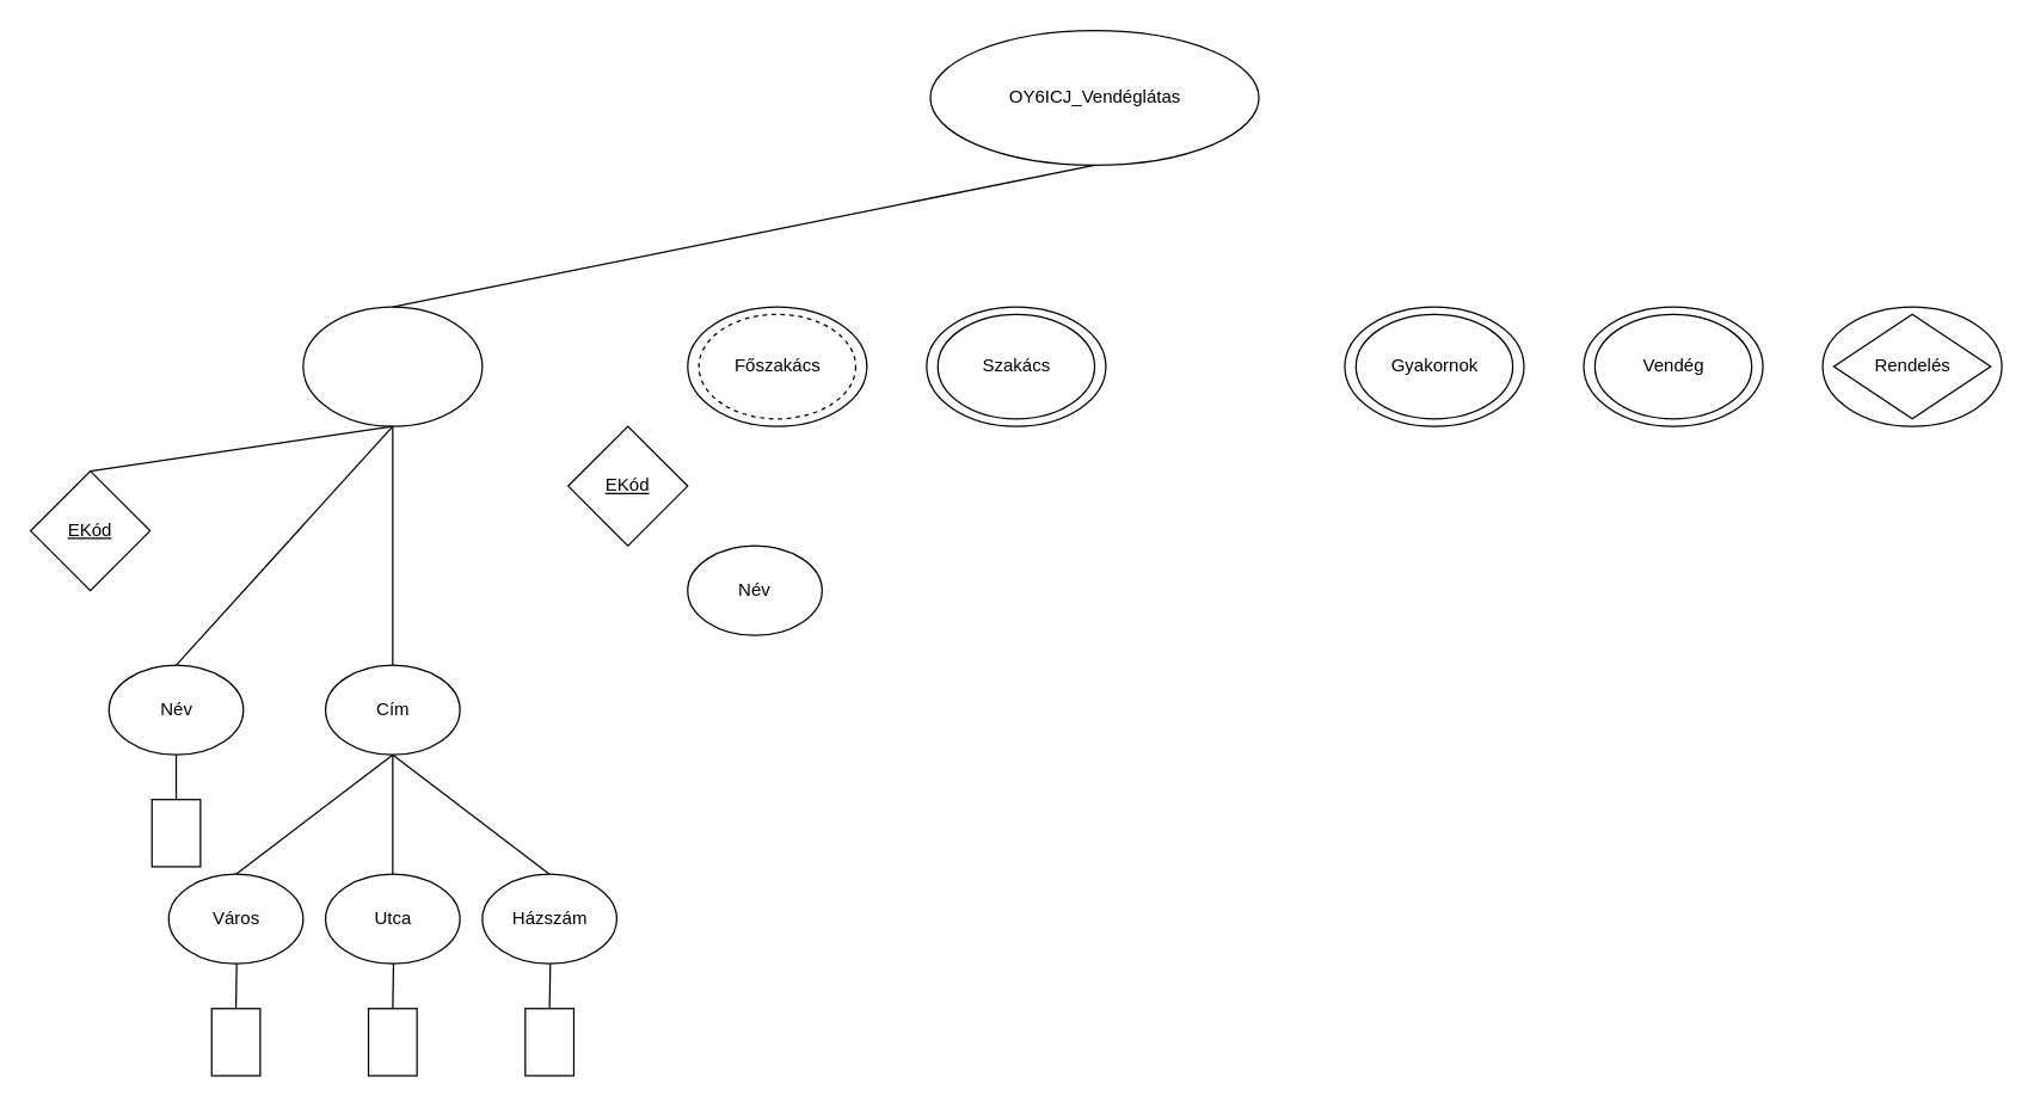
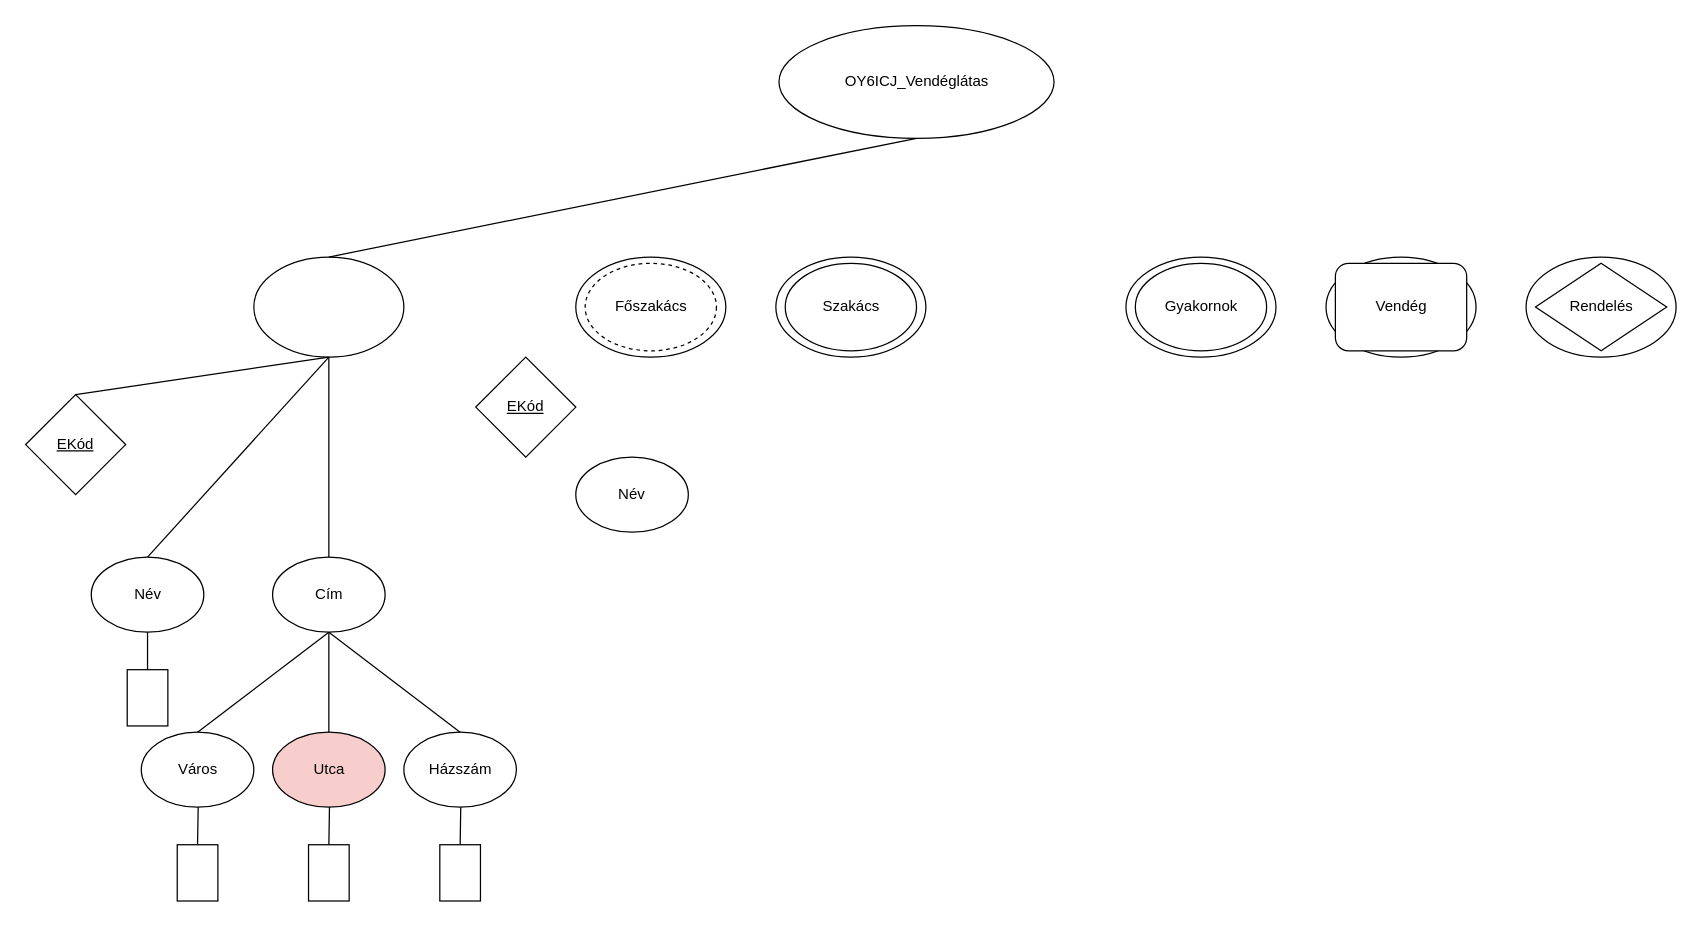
  <mxCell id="0" />
  <mxCell id="1" parent="0" />
  <mxCell id="2" value="" style="ellipse;whiteSpace=wrap;html=1;" vertex="1" parent="1"><mxGeometry x="202.5" y="205" width="120" height="80" as="geometry" /></mxCell>
  <mxCell id="3" value="OY6ICJ_Vendéglátas" style="ellipse;whiteSpace=wrap;html=1;" vertex="1" parent="1"><mxGeometry x="622.5" y="20" width="220" height="90" as="geometry" /></mxCell>
  <mxCell id="4" value="" style="ellipse;whiteSpace=wrap;html=1;" vertex="1" parent="1"><mxGeometry x="460" y="205" width="120" height="80" as="geometry" /></mxCell>
  <mxCell id="5" value="" style="ellipse;whiteSpace=wrap;html=1;" vertex="1" parent="1"><mxGeometry x="620" y="205" width="120" height="80" as="geometry" /></mxCell>
  <mxCell id="6" value="Gyakornok" style="ellipse;whiteSpace=wrap;html=1;" vertex="1" parent="1"><mxGeometry x="900" y="205" width="120" height="80" as="geometry" /></mxCell>
  <mxCell id="7" value="&lt;span style=&quot;color: rgba(0, 0, 0, 0); font-family: monospace; font-size: 0px; text-align: start; text-wrap-mode: nowrap;&quot;&gt;%3CmxGraphModel%3E%3Croot%3E%3CmxCell%20id%3D%220%22%2F%3E%3CmxCell%20id%3D%221%22%20parent%3D%220%22%2F%3E%3CmxCell%20id%3D%222%22%20value%3D%22%C3%89tterem%22%20style%3D%22ellipse%3BwhiteSpace%3Dwrap%3Bhtml%3D1%3B%22%20vertex%3D%221%22%20parent%3D%221%22%3E%3CmxGeometry%20x%3D%22-72.5%22%20y%3D%22205%22%20width%3D%22105%22%20height%3D%2270%22%20as%3D%22geometry%22%2F%3E%3C%2FmxCell%3E%3C%2Froot%3E%3C%2FmxGraphModel%3E&lt;/span&gt;" style="ellipse;whiteSpace=wrap;html=1;" vertex="1" parent="1"><mxGeometry x="1060" y="205" width="120" height="80" as="geometry" /></mxCell>
  <mxCell id="8" value="" style="ellipse;whiteSpace=wrap;html=1;" vertex="1" parent="1"><mxGeometry x="1220" y="205" width="120" height="80" as="geometry" /></mxCell>
  <mxCell id="9" value="&lt;u&gt;EKód&lt;/u&gt;" style="rhombus;whiteSpace=wrap;html=1;" vertex="1" parent="1"><mxGeometry x="20" y="315" width="80" height="80" as="geometry" /></mxCell>
  <mxCell id="10" value="Főszakács" style="ellipse;whiteSpace=wrap;html=1;dashed=1;" vertex="1" parent="1"><mxGeometry x="467.5" y="210" width="105" height="70" as="geometry" /></mxCell>
  <mxCell id="11" value="Szakács" style="ellipse;whiteSpace=wrap;html=1;" vertex="1" parent="1"><mxGeometry x="627.5" y="210" width="105" height="70" as="geometry" /></mxCell>
  <mxCell id="12" value="Gyakornok" style="ellipse;whiteSpace=wrap;html=1;" vertex="1" parent="1"><mxGeometry x="907.5" y="210" width="105" height="70" as="geometry" /></mxCell>
- <mxCell id="13" value="Vendég" style="ellipse;whiteSpace=wrap;html=1;" vertex="1" parent="1"><mxGeometry x="1067.5" y="210" width="105" height="70" as="geometry" /></mxCell>
+ <mxCell id="13" value="Vendég" style="whiteSpace=wrap;html=1;rounded=1;" vertex="1" parent="1"><mxGeometry x="1067.5" y="210" width="105" height="70" as="geometry" /></mxCell>
  <mxCell id="14" value="Rendelés" style="rhombus;whiteSpace=wrap;html=1;" vertex="1" parent="1"><mxGeometry x="1227.5" y="210" width="105" height="70" as="geometry" /></mxCell>
  <mxCell id="15" value="Név" style="ellipse;whiteSpace=wrap;html=1;" vertex="1" parent="1"><mxGeometry x="72.5" y="445" width="90" height="60" as="geometry" /></mxCell>
  <mxCell id="16" value="Cím" style="ellipse;whiteSpace=wrap;html=1;" vertex="1" parent="1"><mxGeometry x="217.5" y="445" width="90" height="60" as="geometry" /></mxCell>
- <mxCell id="17" value="Utca" style="ellipse;whiteSpace=wrap;html=1;" vertex="1" parent="1"><mxGeometry x="217.5" y="585" width="90" height="60" as="geometry" /></mxCell>
+ <mxCell id="17" value="Utca" style="ellipse;whiteSpace=wrap;html=1;fillColor=#f8cecc;" vertex="1" parent="1"><mxGeometry x="217.5" y="585" width="90" height="60" as="geometry" /></mxCell>
  <mxCell id="18" value="Város" style="ellipse;whiteSpace=wrap;html=1;" vertex="1" parent="1"><mxGeometry x="112.5" y="585" width="90" height="60" as="geometry" /></mxCell>
  <mxCell id="19" value="Házszám" style="ellipse;whiteSpace=wrap;html=1;" vertex="1" parent="1"><mxGeometry x="322.5" y="585" width="90" height="60" as="geometry" /></mxCell>
  <mxCell id="20" value="&lt;u&gt;EKód&lt;/u&gt;" style="rhombus;whiteSpace=wrap;html=1;" vertex="1" parent="1"><mxGeometry y="285" width="80" height="80" as="geometry" x="380" /></mxCell>
  <mxCell id="21" value="Név" style="ellipse;whiteSpace=wrap;html=1;" vertex="1" parent="1"><mxGeometry x="460" y="365" width="90" height="60" as="geometry" /></mxCell>
  <mxCell id="22" value="" style="endArrow=none;html=1;rounded=0;exitX=0.5;exitY=0;exitDx=0;exitDy=0;entryX=0.5;entryY=1;entryDx=0;entryDy=0;" edge="1" parent="1" source="2" target="3"><mxGeometry width="50" height="50" relative="1" as="geometry"><mxPoint x="550" y="355" as="sourcePoint" /><mxPoint x="600" y="305" as="targetPoint" /></mxGeometry></mxCell>
  <mxCell id="23" value="" style="endArrow=none;html=1;rounded=0;exitX=0.5;exitY=0;exitDx=0;exitDy=0;entryX=0.5;entryY=1;entryDx=0;entryDy=0;" edge="1" parent="1" source="9" target="2"><mxGeometry width="50" height="50" relative="1" as="geometry"><mxPoint x="180" y="355" as="sourcePoint" /><mxPoint x="230" y="305" as="targetPoint" /></mxGeometry></mxCell>
  <mxCell id="24" value="" style="endArrow=none;html=1;rounded=0;exitX=0.5;exitY=0;exitDx=0;exitDy=0;entryX=0.5;entryY=1;entryDx=0;entryDy=0;" edge="1" parent="1" source="15" target="2"><mxGeometry width="50" height="50" relative="1" as="geometry"><mxPoint x="180" y="525" as="sourcePoint" /><mxPoint x="230" y="475" as="targetPoint" /></mxGeometry></mxCell>
  <mxCell id="25" value="" style="endArrow=none;html=1;rounded=0;entryX=0.5;entryY=1;entryDx=0;entryDy=0;" edge="1" parent="1" source="16" target="2"><mxGeometry width="50" height="50" relative="1" as="geometry"><mxPoint x="240" y="535" as="sourcePoint" /><mxPoint x="270" y="315" as="targetPoint" /></mxGeometry></mxCell>
  <mxCell id="26" value="" style="endArrow=none;html=1;rounded=0;entryX=0.5;entryY=1;entryDx=0;entryDy=0;exitX=0.5;exitY=0;exitDx=0;exitDy=0;" edge="1" parent="1" source="18" target="16"><mxGeometry width="50" height="50" relative="1" as="geometry"><mxPoint y="625" as="sourcePoint" x="380" /><mxPoint x="430" y="575" as="targetPoint" /></mxGeometry></mxCell>
  <mxCell id="27" value="" style="endArrow=none;html=1;rounded=0;entryX=0.5;entryY=1;entryDx=0;entryDy=0;exitX=0.5;exitY=0;exitDx=0;exitDy=0;" edge="1" parent="1" source="17" target="16"><mxGeometry width="50" height="50" relative="1" as="geometry"><mxPoint x="200" y="625" as="sourcePoint" /><mxPoint x="305" y="545" as="targetPoint" /></mxGeometry></mxCell>
  <mxCell id="28" value="" style="endArrow=none;html=1;rounded=0;exitX=0.5;exitY=0;exitDx=0;exitDy=0;entryX=0.5;entryY=1;entryDx=0;entryDy=0;" edge="1" parent="1" source="19" target="16"><mxGeometry width="50" height="50" relative="1" as="geometry"><mxPoint x="260" y="635" as="sourcePoint" /><mxPoint x="290" y="545" as="targetPoint" /></mxGeometry></mxCell>
  <mxCell id="29" value="" style="rounded=0;whiteSpace=wrap;html=1;" vertex="1" parent="1"><mxGeometry x="101.25" y="535" width="32.5" height="45" as="geometry" /></mxCell>
  <mxCell id="30" value="" style="endArrow=none;html=1;rounded=0;entryX=0.5;entryY=1;entryDx=0;entryDy=0;exitX=0.5;exitY=0;exitDx=0;exitDy=0;" edge="1" parent="1" source="29" target="15"><mxGeometry width="50" height="50" relative="1" as="geometry"><mxPoint y="625" as="sourcePoint" x="380" /><mxPoint x="430" y="575" as="targetPoint" /></mxGeometry></mxCell>
  <mxCell id="31" value="" style="rounded=0;whiteSpace=wrap;html=1;" vertex="1" parent="1"><mxGeometry x="141.25" y="675" width="32.5" height="45" as="geometry" /></mxCell>
  <mxCell id="32" value="" style="endArrow=none;html=1;rounded=0;entryX=0.5;entryY=1;entryDx=0;entryDy=0;exitX=0.5;exitY=0;exitDx=0;exitDy=0;" edge="1" parent="1" source="31"><mxGeometry width="50" height="50" relative="1" as="geometry"><mxPoint x="420" y="765" as="sourcePoint" /><mxPoint x="158" y="645" as="targetPoint" /></mxGeometry></mxCell>
  <mxCell id="33" value="" style="rounded=0;whiteSpace=wrap;html=1;" vertex="1" parent="1"><mxGeometry x="246.25" y="675" width="32.5" height="45" as="geometry" /></mxCell>
  <mxCell id="34" value="" style="endArrow=none;html=1;rounded=0;entryX=0.5;entryY=1;entryDx=0;entryDy=0;exitX=0.5;exitY=0;exitDx=0;exitDy=0;" edge="1" parent="1" source="33"><mxGeometry width="50" height="50" relative="1" as="geometry"><mxPoint x="525" y="765" as="sourcePoint" /><mxPoint x="263" y="645" as="targetPoint" /></mxGeometry></mxCell>
  <mxCell id="35" value="" style="rounded=0;whiteSpace=wrap;html=1;" vertex="1" parent="1"><mxGeometry x="351.25" y="675" width="32.5" height="45" as="geometry" /></mxCell>
  <mxCell id="36" value="" style="endArrow=none;html=1;rounded=0;entryX=0.5;entryY=1;entryDx=0;entryDy=0;exitX=0.5;exitY=0;exitDx=0;exitDy=0;" edge="1" parent="1" source="35"><mxGeometry width="50" height="50" relative="1" as="geometry"><mxPoint x="630" y="765" as="sourcePoint" /><mxPoint x="368" y="645" as="targetPoint" /></mxGeometry></mxCell>
